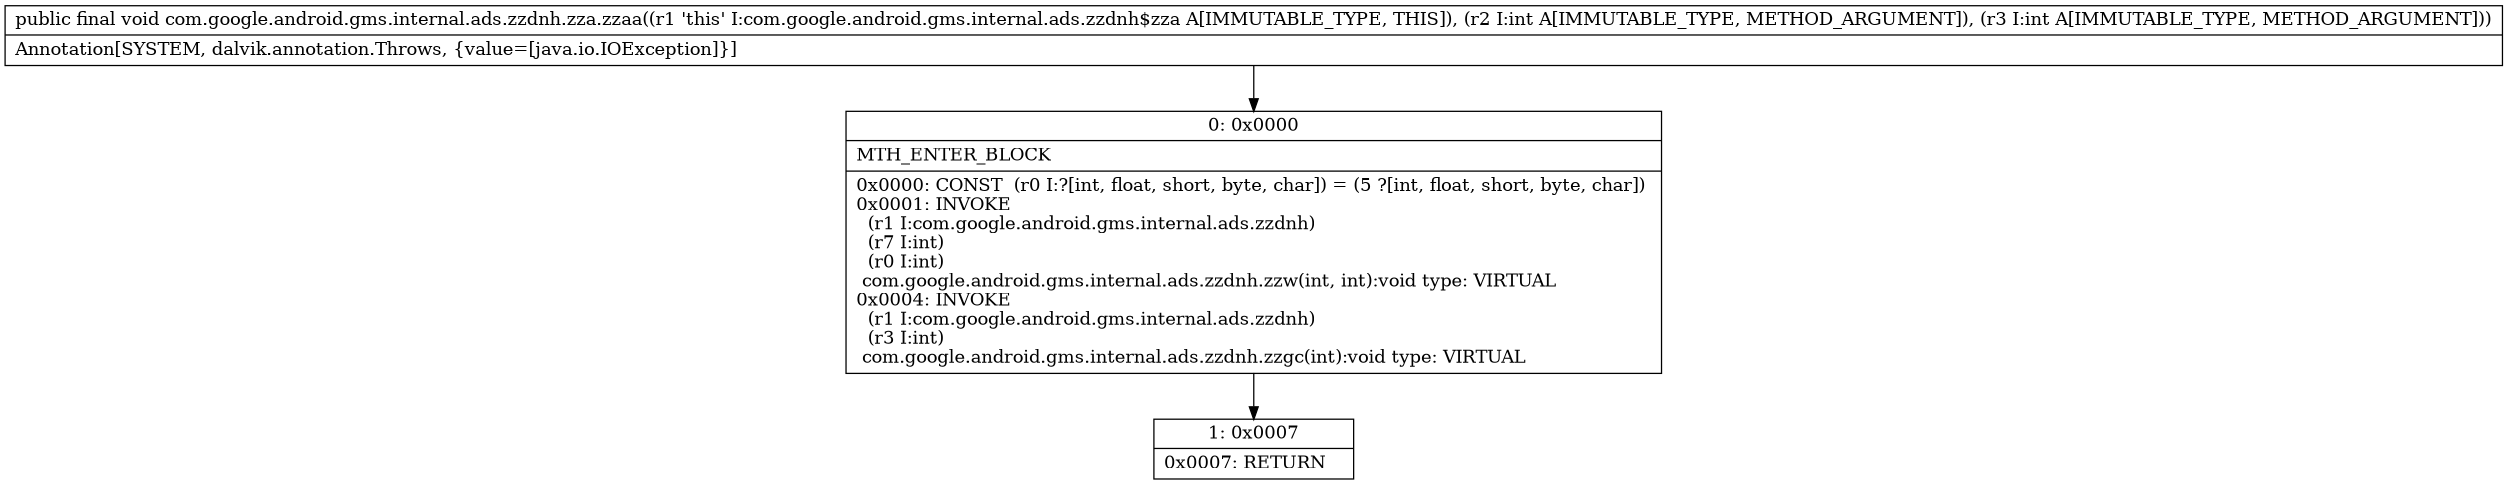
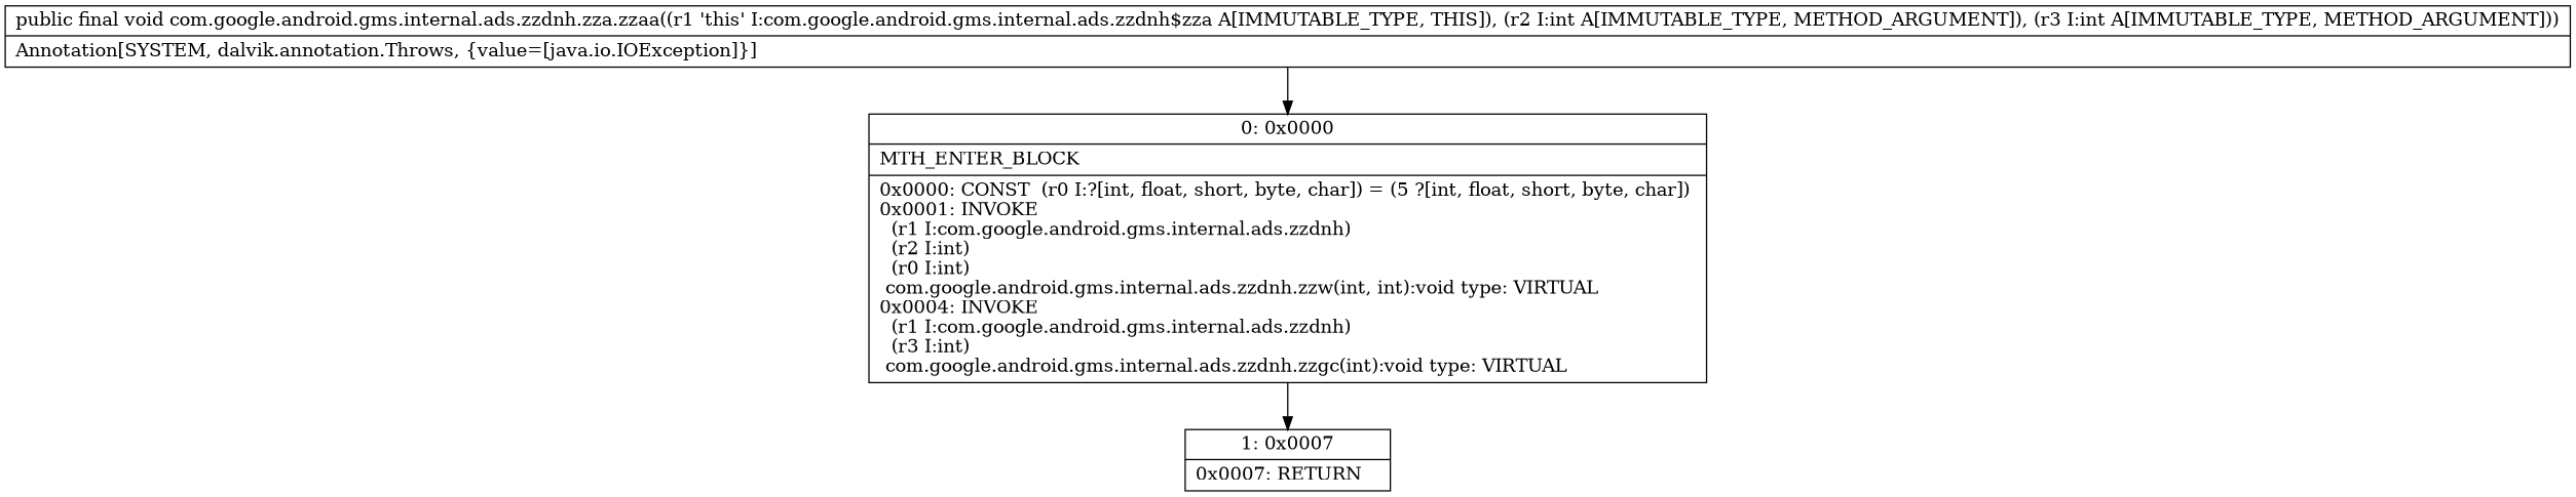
  digraph {
    node [shape=record]
-   n1 [label="{0\:\ 0x0000|MTH_ENTER_BLOCK\l|0x0000: CONST  (r0 I:?[int, float, short, byte, char]) = (5 ?[int, float, short, byte, char]) \l0x0001: INVOKE  \l  (r1 I:com.google.android.gms.internal.ads.zzdnh)\l  (r7 I:int)\l  (r0 I:int)\l com.google.android.gms.internal.ads.zzdnh.zzw(int, int):void type: VIRTUAL \l0x0004: INVOKE  \l  (r1 I:com.google.android.gms.internal.ads.zzdnh)\l  (r3 I:int)\l com.google.android.gms.internal.ads.zzdnh.zzgc(int):void type: VIRTUAL \l}"]
+   n1 [label="{0\:\ 0x0000|MTH_ENTER_BLOCK\l|0x0000: CONST  (r0 I:?[int, float, short, byte, char]) = (5 ?[int, float, short, byte, char]) \l0x0001: INVOKE  \l  (r1 I:com.google.android.gms.internal.ads.zzdnh)\l  (r2 I:int)\l  (r0 I:int)\l com.google.android.gms.internal.ads.zzdnh.zzw(int, int):void type: VIRTUAL \l0x0004: INVOKE  \l  (r1 I:com.google.android.gms.internal.ads.zzdnh)\l  (r3 I:int)\l com.google.android.gms.internal.ads.zzdnh.zzgc(int):void type: VIRTUAL \l}"]
    n2 [label="{1\:\ 0x0007|0x0007: RETURN   \l}"]
    n3 [label="{public final void com.google.android.gms.internal.ads.zzdnh.zza.zzaa((r1 'this' I:com.google.android.gms.internal.ads.zzdnh$zza A[IMMUTABLE_TYPE, THIS]), (r2 I:int A[IMMUTABLE_TYPE, METHOD_ARGUMENT]), (r3 I:int A[IMMUTABLE_TYPE, METHOD_ARGUMENT]))  | Annotation[SYSTEM, dalvik.annotation.Throws, \{value=[java.io.IOException]\}]\l}"]
    n1 -> n2
    n3 -> n1
  }
